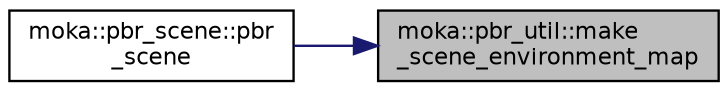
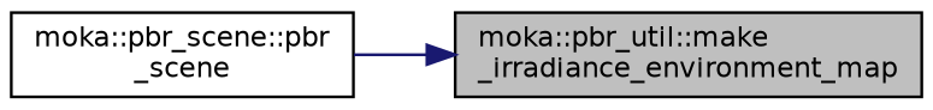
  digraph {
    rankdir=RL
    node [color=black fontname=Helvetica fontsize=10 shape=record style=filled]
-   n1 [fillcolor=grey75 fontcolor=black height=0.2 label="moka::pbr_util::make\l_scene_environment_map" width=0.4]
+   n1 [fillcolor=grey75 fontcolor=black height=0.2 label="moka::pbr_util::make\l_irradiance_environment_map" width=0.4]
    n2 [fillcolor=white height=0.2 label="moka::pbr_scene::pbr\l_scene" width=0.4]
    n1 -> n2 [color=midnightblue dir=back fontname=Helvetica fontsize=10 labelfontname=Helvetica labelfontsize=10 style=solid]
  }
